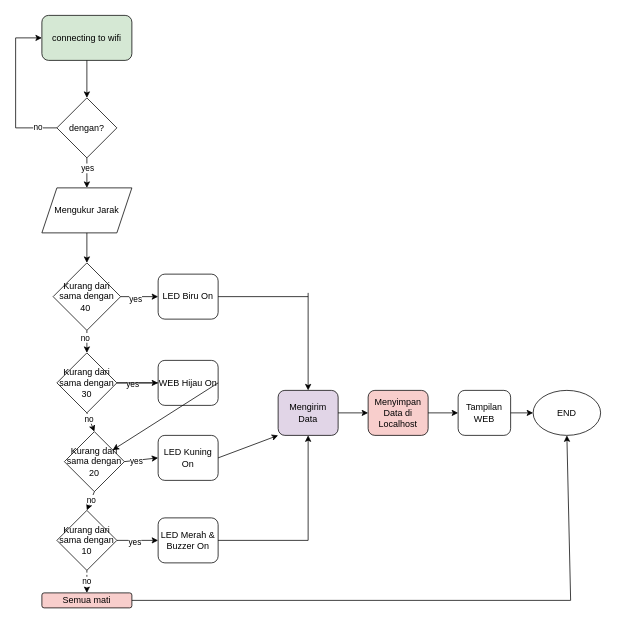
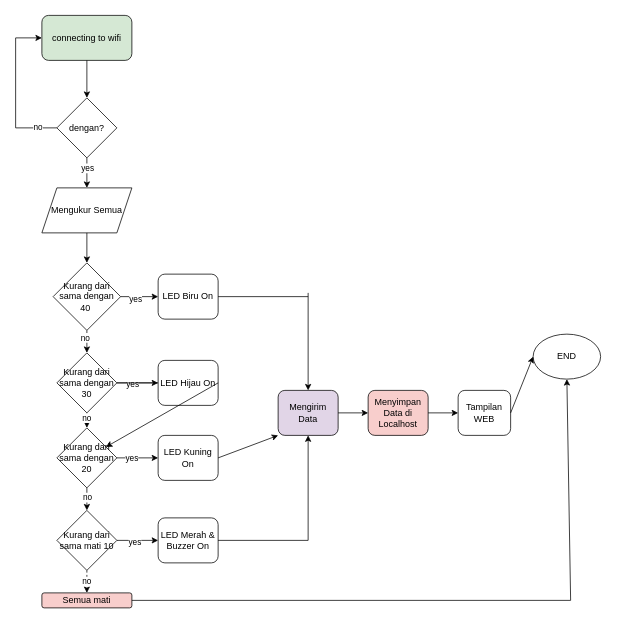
  <mxCell id="0" />
  <mxCell id="1" parent="0" />
  <mxCell id="2" value="connecting to wifi" style="rounded=1;whiteSpace=wrap;html=1;fillColor=#d5e8d4;" vertex="1" parent="1"><mxGeometry x="55" y="20" width="120" height="60" as="geometry" /></mxCell>
  <mxCell id="3" value="dengan?" style="rhombus;whiteSpace=wrap;html=1;" vertex="1" parent="1"><mxGeometry x="75" y="130" width="80" height="80" as="geometry" /></mxCell>
  <mxCell id="4" value="" style="endArrow=none;html=1;rounded=0;exitX=0;exitY=0.5;exitDx=0;exitDy=0;" edge="1" parent="1" source="3"><mxGeometry width="50" height="50" relative="1" as="geometry"><mxPoint x="250" y="150" as="sourcePoint" /><mxPoint x="20" y="170" as="targetPoint" /></mxGeometry></mxCell>
  <mxCell id="5" value="no" style="edgeLabel;html=1;align=center;verticalAlign=middle;resizable=0;points=[];" vertex="1" connectable="0" parent="4"><mxGeometry x="-0.054" y="-2" relative="1" as="geometry"><mxPoint as="offset" /></mxGeometry></mxCell>
  <mxCell id="6" value="" style="endArrow=none;html=1;rounded=0;" edge="1" parent="1"><mxGeometry width="50" height="50" relative="1" as="geometry"><mxPoint x="20" y="170" as="sourcePoint" /><mxPoint x="20" y="50" as="targetPoint" /></mxGeometry></mxCell>
  <mxCell id="7" value="" style="endArrow=classic;html=1;rounded=0;entryX=0;entryY=0.5;entryDx=0;entryDy=0;" edge="1" parent="1" target="2"><mxGeometry width="50" height="50" relative="1" as="geometry"><mxPoint x="20" y="50" as="sourcePoint" /><mxPoint x="300" y="100" as="targetPoint" /></mxGeometry></mxCell>
  <mxCell id="8" value="" style="endArrow=classic;html=1;rounded=0;exitX=0.5;exitY=1;exitDx=0;exitDy=0;entryX=0.5;entryY=0;entryDx=0;entryDy=0;" edge="1" parent="1" source="2" target="3"><mxGeometry width="50" height="50" relative="1" as="geometry"><mxPoint x="250" y="150" as="sourcePoint" /><mxPoint x="300" y="100" as="targetPoint" /></mxGeometry></mxCell>
- <mxCell id="9" value="Mengukur Jarak" style="shape=parallelogram;perimeter=parallelogramPerimeter;whiteSpace=wrap;html=1;fixedSize=1;" vertex="1" parent="1"><mxGeometry x="55" y="250" width="120" height="60" as="geometry" /></mxCell>
+ <mxCell id="9" value="Mengukur Semua" style="shape=parallelogram;perimeter=parallelogramPerimeter;whiteSpace=wrap;html=1;fixedSize=1;" vertex="1" parent="1"><mxGeometry x="55" y="250" width="120" height="60" as="geometry" /></mxCell>
  <mxCell id="10" value="" style="endArrow=classic;html=1;rounded=0;exitX=0.5;exitY=1;exitDx=0;exitDy=0;entryX=0.5;entryY=0;entryDx=0;entryDy=0;" edge="1" parent="1" source="3" target="9"><mxGeometry width="50" height="50" relative="1" as="geometry"><mxPoint x="140" y="230" as="sourcePoint" /><mxPoint x="190" y="180" as="targetPoint" /></mxGeometry></mxCell>
  <mxCell id="11" value="yes" style="edgeLabel;html=1;align=center;verticalAlign=middle;resizable=0;points=[];" vertex="1" connectable="0" parent="10"><mxGeometry x="-0.367" relative="1" as="geometry"><mxPoint as="offset" /></mxGeometry></mxCell>
  <mxCell id="12" value="Kurang dari sama dengan 40&amp;nbsp;" style="rhombus;whiteSpace=wrap;html=1;" vertex="1" parent="1"><mxGeometry x="70" y="350" width="90" height="90" as="geometry" /></mxCell>
  <mxCell id="13" value="Kurang dari sama dengan 30" style="rhombus;whiteSpace=wrap;html=1;" vertex="1" parent="1"><mxGeometry x="75" y="470" width="80" height="80" as="geometry" /></mxCell>
- <mxCell id="14" value="Kurang dari sama dengan 20" style="rhombus;whiteSpace=wrap;html=1;" vertex="1" parent="1"><mxGeometry x="85" y="575" width="80" height="80" as="geometry" /></mxCell>
- <mxCell id="15" value="Kurang dari sama dengan 10" style="rhombus;whiteSpace=wrap;html=1;" vertex="1" parent="1"><mxGeometry x="75" y="680" width="80" height="80" as="geometry" /></mxCell>
+ <mxCell id="14" value="Kurang dari sama dengan 20" style="rhombus;whiteSpace=wrap;html=1;" vertex="1" parent="1"><mxGeometry x="75" y="570" width="80" height="80" as="geometry" /></mxCell>
+ <mxCell id="15" value="Kurang dari sama mati 10" style="rhombus;whiteSpace=wrap;html=1;" vertex="1" parent="1"><mxGeometry x="75" y="680" width="80" height="80" as="geometry" /></mxCell>
  <mxCell id="16" value="Semua mati" style="rounded=1;whiteSpace=wrap;html=1;fillColor=#f8cecc;" vertex="1" parent="1"><mxGeometry x="55" y="790" width="120" height="20" as="geometry" /></mxCell>
  <mxCell id="17" value="" style="endArrow=classic;html=1;rounded=0;exitX=0.5;exitY=1;exitDx=0;exitDy=0;entryX=0.5;entryY=0;entryDx=0;entryDy=0;" edge="1" parent="1" source="12" target="13"><mxGeometry width="50" height="50" relative="1" as="geometry"><mxPoint x="340" y="490" as="sourcePoint" /><mxPoint x="390" y="440" as="targetPoint" /></mxGeometry></mxCell>
  <mxCell id="18" value="no" style="edgeLabel;html=1;align=center;verticalAlign=middle;resizable=0;points=[];" vertex="1" connectable="0" parent="17"><mxGeometry x="-0.419" y="-3" relative="1" as="geometry"><mxPoint as="offset" /></mxGeometry></mxCell>
  <mxCell id="19" value="" style="endArrow=classic;html=1;rounded=0;exitX=0.5;exitY=1;exitDx=0;exitDy=0;entryX=0.5;entryY=0;entryDx=0;entryDy=0;" edge="1" parent="1" source="9" target="12"><mxGeometry width="50" height="50" relative="1" as="geometry"><mxPoint x="340" y="490" as="sourcePoint" /><mxPoint x="390" y="440" as="targetPoint" /></mxGeometry></mxCell>
  <mxCell id="20" value="" style="endArrow=classic;html=1;rounded=0;exitX=0.5;exitY=1;exitDx=0;exitDy=0;entryX=0.5;entryY=0;entryDx=0;entryDy=0;" edge="1" parent="1" source="13" target="14"><mxGeometry width="50" height="50" relative="1" as="geometry"><mxPoint x="330" y="420" as="sourcePoint" /><mxPoint x="380" y="370" as="targetPoint" /></mxGeometry></mxCell>
  <mxCell id="21" value="no" style="edgeLabel;html=1;align=center;verticalAlign=middle;resizable=0;points=[];" vertex="1" connectable="0" parent="20"><mxGeometry x="-0.421" y="-1" relative="1" as="geometry"><mxPoint as="offset" /></mxGeometry></mxCell>
  <mxCell id="22" value="" style="endArrow=classic;html=1;rounded=0;exitX=0.5;exitY=1;exitDx=0;exitDy=0;entryX=0.5;entryY=0;entryDx=0;entryDy=0;" edge="1" parent="1" source="14" target="15"><mxGeometry width="50" height="50" relative="1" as="geometry"><mxPoint x="330" y="420" as="sourcePoint" /><mxPoint x="380" y="370" as="targetPoint" /></mxGeometry></mxCell>
  <mxCell id="23" value="no" style="edgeLabel;html=1;align=center;verticalAlign=middle;resizable=0;points=[];" vertex="1" connectable="0" parent="22"><mxGeometry x="-0.169" relative="1" as="geometry"><mxPoint as="offset" /></mxGeometry></mxCell>
  <mxCell id="24" value="no" style="endArrow=classic;html=1;rounded=0;exitX=0.5;exitY=1;exitDx=0;exitDy=0;entryX=0.5;entryY=0;entryDx=0;entryDy=0;dashed=1;" edge="1" parent="1" source="15" target="16"><mxGeometry width="50" height="50" relative="1" as="geometry"><mxPoint x="330" y="420" as="sourcePoint" /><mxPoint x="380" y="370" as="targetPoint" /></mxGeometry></mxCell>
  <mxCell id="25" value="" style="endArrow=classic;html=1;rounded=0;exitX=1;exitY=0.5;exitDx=0;exitDy=0;" edge="1" parent="1" source="12"><mxGeometry width="50" height="50" relative="1" as="geometry"><mxPoint x="160" y="570" as="sourcePoint" /><mxPoint x="210" y="395" as="targetPoint" /></mxGeometry></mxCell>
  <mxCell id="26" value="yes" style="edgeLabel;html=1;align=center;verticalAlign=middle;resizable=0;points=[];" vertex="1" connectable="0" parent="25"><mxGeometry x="-0.25" y="-2" relative="1" as="geometry"><mxPoint as="offset" /></mxGeometry></mxCell>
  <mxCell id="27" value="" style="endArrow=classic;html=1;rounded=0;exitX=1;exitY=0.5;exitDx=0;exitDy=0;" edge="1" parent="1" source="13"><mxGeometry width="50" height="50" relative="1" as="geometry"><mxPoint x="300" y="490" as="sourcePoint" /><mxPoint x="210" y="510" as="targetPoint" /></mxGeometry></mxCell>
  <mxCell id="28" value="yes" style="edgeLabel;html=1;align=center;verticalAlign=middle;resizable=0;points=[];" vertex="1" connectable="0" parent="27"><mxGeometry x="-0.258" y="-1" relative="1" as="geometry"><mxPoint as="offset" /></mxGeometry></mxCell>
  <mxCell id="29" value="" style="endArrow=classic;html=1;rounded=0;exitX=1;exitY=0.5;exitDx=0;exitDy=0;" edge="1" parent="1" source="14"><mxGeometry width="50" height="50" relative="1" as="geometry"><mxPoint x="270" y="560" as="sourcePoint" /><mxPoint x="210" y="610" as="targetPoint" /></mxGeometry></mxCell>
  <mxCell id="30" value="yes" style="edgeLabel;html=1;align=center;verticalAlign=middle;resizable=0;points=[];" vertex="1" connectable="0" parent="29"><mxGeometry x="-0.298" relative="1" as="geometry"><mxPoint as="offset" /></mxGeometry></mxCell>
  <mxCell id="31" value="" style="endArrow=classic;html=1;rounded=0;exitX=1;exitY=0.5;exitDx=0;exitDy=0;" edge="1" parent="1" source="15"><mxGeometry width="50" height="50" relative="1" as="geometry"><mxPoint x="160" y="570" as="sourcePoint" /><mxPoint x="210" y="720" as="targetPoint" /></mxGeometry></mxCell>
  <mxCell id="32" value="yes" style="edgeLabel;html=1;align=center;verticalAlign=middle;resizable=0;points=[];" vertex="1" connectable="0" parent="31"><mxGeometry x="-0.177" y="-2" relative="1" as="geometry"><mxPoint as="offset" /></mxGeometry></mxCell>
  <mxCell id="33" value="LED Kuning On" style="rounded=1;whiteSpace=wrap;html=1;" vertex="1" parent="1"><mxGeometry x="210" y="580" width="80" height="60" as="geometry" /></mxCell>
  <mxCell id="34" value="LED Merah &amp;amp; Buzzer On" style="rounded=1;whiteSpace=wrap;html=1;" vertex="1" parent="1"><mxGeometry x="210" y="690" width="80" height="60" as="geometry" /></mxCell>
  <mxCell id="35" value="" style="edgeStyle=orthogonalEdgeStyle;rounded=0;orthogonalLoop=1;jettySize=auto;html=1;endArrow=none;" edge="1" parent="1" source="36" target="13"><mxGeometry relative="1" as="geometry" /></mxCell>
- <mxCell id="36" value="WEB Hijau On" style="rounded=1;whiteSpace=wrap;html=1;" vertex="1" parent="1"><mxGeometry x="210" y="480" width="80" height="60" as="geometry" /></mxCell>
+ <mxCell id="36" value="LED Hijau On" style="rounded=1;whiteSpace=wrap;html=1;" vertex="1" parent="1"><mxGeometry x="210" y="480" width="80" height="60" as="geometry" /></mxCell>
  <mxCell id="37" value="LED Biru On" style="rounded=1;whiteSpace=wrap;html=1;" vertex="1" parent="1"><mxGeometry x="210" y="365" width="80" height="60" as="geometry" /></mxCell>
  <mxCell id="38" value="Mengirim Data" style="rounded=1;whiteSpace=wrap;html=1;fillColor=#e1d5e7;" vertex="1" parent="1"><mxGeometry x="370" y="520" width="80" height="60" as="geometry" /></mxCell>
  <mxCell id="39" value="" style="endArrow=classic;html=1;rounded=0;entryX=0.5;entryY=0;entryDx=0;entryDy=0;" edge="1" parent="1" target="38"><mxGeometry width="50" height="50" relative="1" as="geometry"><mxPoint x="410" y="390" as="sourcePoint" /><mxPoint x="550" y="460" as="targetPoint" /></mxGeometry></mxCell>
  <mxCell id="40" value="" style="endArrow=classic;html=1;rounded=0;entryX=0.5;entryY=1;entryDx=0;entryDy=0;" edge="1" parent="1" target="38"><mxGeometry width="50" height="50" relative="1" as="geometry"><mxPoint x="410" y="720" as="sourcePoint" /><mxPoint x="200" y="510" as="targetPoint" /></mxGeometry></mxCell>
  <mxCell id="41" value="" style="endArrow=none;html=1;rounded=0;entryX=1;entryY=0.5;entryDx=0;entryDy=0;" edge="1" parent="1" target="37"><mxGeometry width="50" height="50" relative="1" as="geometry"><mxPoint x="410" y="395" as="sourcePoint" /><mxPoint x="200" y="510" as="targetPoint" /><Array as="points" /></mxGeometry></mxCell>
  <mxCell id="42" value="" style="endArrow=none;html=1;rounded=0;exitX=1;exitY=0.5;exitDx=0;exitDy=0;" edge="1" parent="1" source="34"><mxGeometry width="50" height="50" relative="1" as="geometry"><mxPoint x="160" y="650" as="sourcePoint" /><mxPoint x="410" y="720" as="targetPoint" /></mxGeometry></mxCell>
  <mxCell id="43" value="" style="endArrow=classic;html=1;rounded=0;exitX=1;exitY=0.5;exitDx=0;exitDy=0;entryX=0;entryY=1;entryDx=0;entryDy=0;" edge="1" parent="1" source="33" target="38"><mxGeometry width="50" height="50" relative="1" as="geometry"><mxPoint x="160" y="650" as="sourcePoint" /><mxPoint x="210" y="600" as="targetPoint" /></mxGeometry></mxCell>
  <mxCell id="44" value="" style="endArrow=classic;html=1;rounded=0;exitX=1;exitY=0.5;exitDx=0;exitDy=0;" edge="1" parent="1" source="36" target="14"><mxGeometry width="50" height="50" relative="1" as="geometry"><mxPoint x="160" y="650" as="sourcePoint" /><mxPoint x="210" y="600" as="targetPoint" /></mxGeometry></mxCell>
  <mxCell id="45" value="Menyimpan Data di Localhost" style="rounded=1;whiteSpace=wrap;html=1;fillColor=#f8cecc;" vertex="1" parent="1"><mxGeometry x="490" y="520" width="80" height="60" as="geometry" /></mxCell>
  <mxCell id="46" value="" style="endArrow=classic;html=1;rounded=0;entryX=0;entryY=0.5;entryDx=0;entryDy=0;exitX=1;exitY=0.5;exitDx=0;exitDy=0;" edge="1" parent="1" source="38" target="45"><mxGeometry width="50" height="50" relative="1" as="geometry"><mxPoint x="300" y="610" as="sourcePoint" /><mxPoint x="350" y="560" as="targetPoint" /></mxGeometry></mxCell>
  <mxCell id="47" value="Tampilan WEB" style="rounded=1;whiteSpace=wrap;html=1;" vertex="1" parent="1"><mxGeometry x="610" y="520" width="70" height="60" as="geometry" /></mxCell>
  <mxCell id="48" value="" style="endArrow=classic;html=1;rounded=0;entryX=0;entryY=0.5;entryDx=0;entryDy=0;exitX=1;exitY=0.5;exitDx=0;exitDy=0;" edge="1" parent="1" source="45" target="47"><mxGeometry width="50" height="50" relative="1" as="geometry"><mxPoint x="350" y="580" as="sourcePoint" /><mxPoint x="400" y="530" as="targetPoint" /></mxGeometry></mxCell>
- <mxCell id="49" value="END" style="ellipse;whiteSpace=wrap;html=1;" vertex="1" parent="1"><mxGeometry x="710" y="520" width="90" height="60" as="geometry" /></mxCell>
+ <mxCell id="49" value="END" style="ellipse;whiteSpace=wrap;html=1;" vertex="1" parent="1"><mxGeometry x="710" y="445" width="90" height="60" as="geometry" /></mxCell>
  <mxCell id="50" value="" style="endArrow=classic;html=1;rounded=0;exitX=1;exitY=0.5;exitDx=0;exitDy=0;entryX=0;entryY=0.5;entryDx=0;entryDy=0;" edge="1" parent="1" source="47" target="49"><mxGeometry width="50" height="50" relative="1" as="geometry"><mxPoint x="350" y="580" as="sourcePoint" /><mxPoint x="400" y="530" as="targetPoint" /></mxGeometry></mxCell>
  <mxCell id="51" value="" style="endArrow=none;html=1;rounded=0;exitX=1;exitY=0.5;exitDx=0;exitDy=0;" edge="1" parent="1" source="16"><mxGeometry width="50" height="50" relative="1" as="geometry"><mxPoint x="350" y="580" as="sourcePoint" /><mxPoint x="760" y="800" as="targetPoint" /></mxGeometry></mxCell>
  <mxCell id="52" value="" style="endArrow=classic;html=1;rounded=0;entryX=0.5;entryY=1;entryDx=0;entryDy=0;" edge="1" parent="1" target="49"><mxGeometry width="50" height="50" relative="1" as="geometry"><mxPoint x="760" y="800" as="sourcePoint" /><mxPoint x="400" y="530" as="targetPoint" /></mxGeometry></mxCell>
